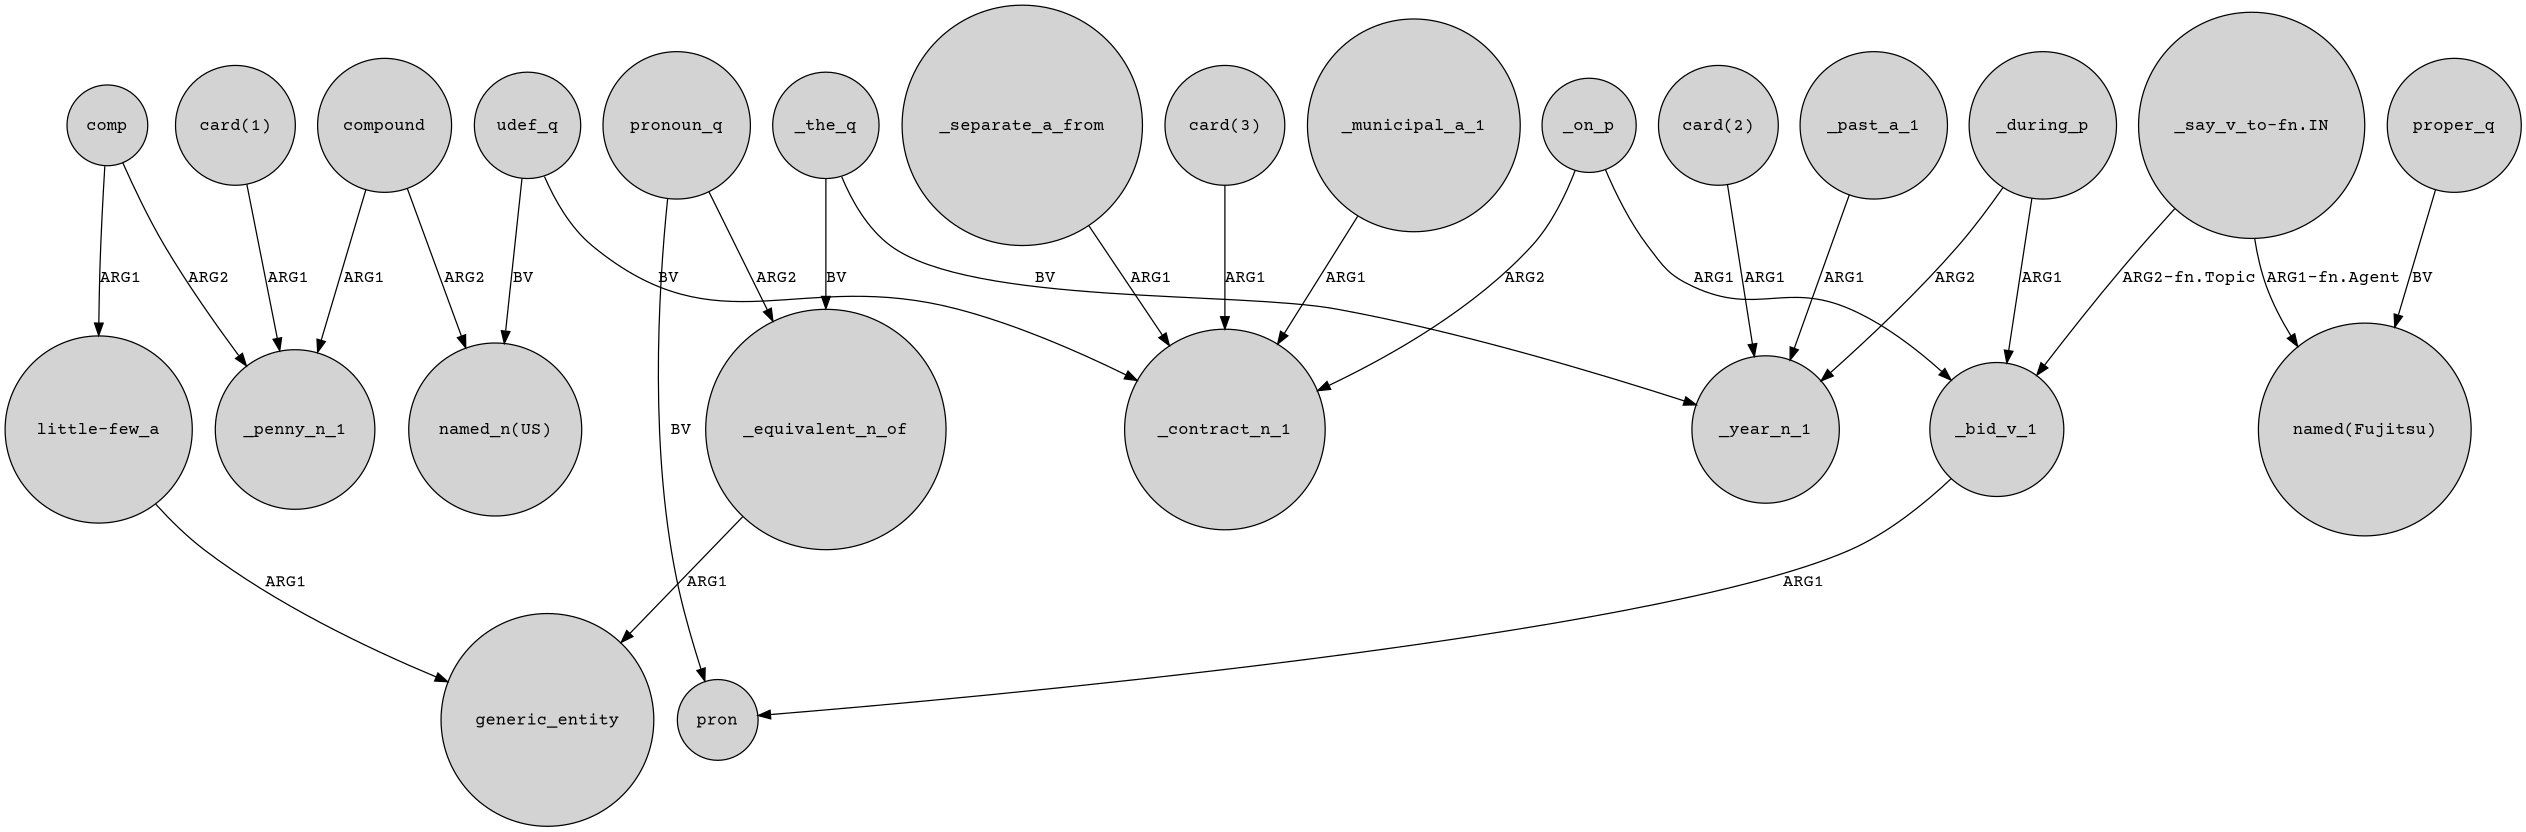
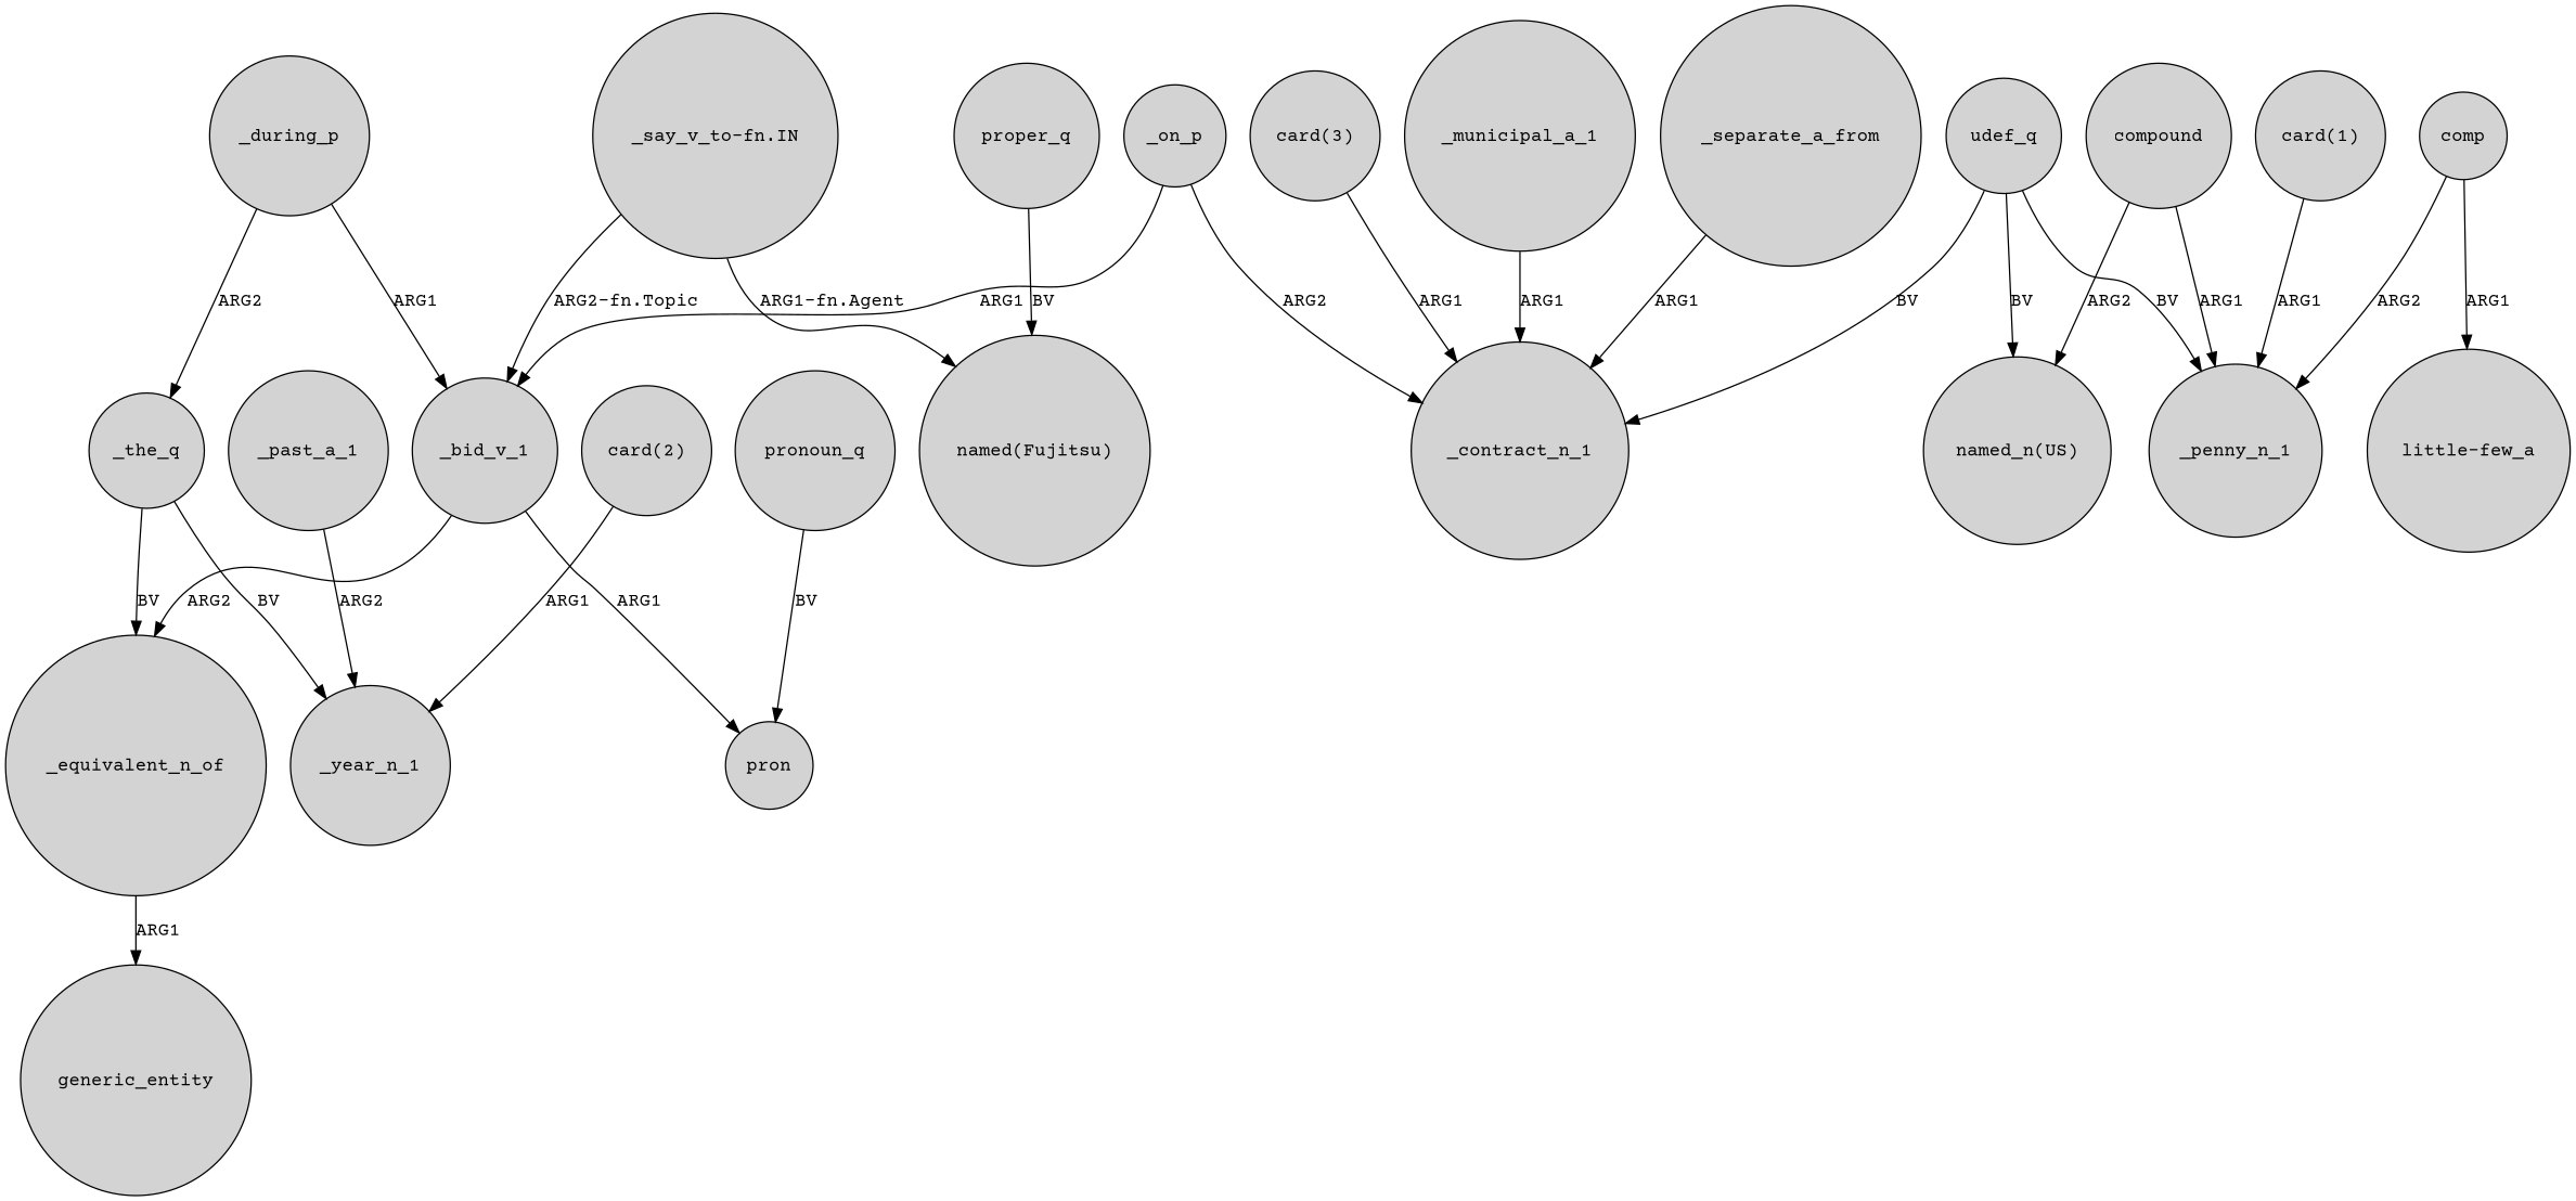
  digraph {
    fontname="Courier Prime"
    node [fontname="Courier Prime" shape=circle style=filled]
    edge [fontname="Courier Prime"]
    _bid_v_1
    _equivalent_n_of
    pron
    generic_entity
    udef_q
    "named_n(US)"
    _penny_n_1
    _contract_n_1
    _on_p
    comp
    "little-few_a"
    compound
    _separate_a_from
    "card(1)"
    _past_a_1
    _year_n_1
    proper_q
    "named(Fujitsu)"
    pronoun_q
    _during_p
    "card(2)"
    "card(3)"
    _municipal_a_1
    _the_q
    "_say_v_to-fn.IN"
-   pronoun_q -> _equivalent_n_of [label=ARG2]
+   _bid_v_1 -> _equivalent_n_of [label=ARG2]
    _bid_v_1 -> pron [label=ARG1]
    _equivalent_n_of -> generic_entity [label=ARG1]
    udef_q -> "named_n(US)" [label=BV]
+   udef_q -> _penny_n_1 [label=BV]
    udef_q -> _contract_n_1 [label=BV]
    _on_p -> _bid_v_1 [label=ARG1]
    _on_p -> _contract_n_1 [label=ARG2]
    comp -> _penny_n_1 [label=ARG2]
    comp -> "little-few_a" [label=ARG1]
-   "little-few_a" -> generic_entity [label=ARG1]
    compound -> "named_n(US)" [label=ARG2]
    compound -> _penny_n_1 [label=ARG1]
    _separate_a_from -> _contract_n_1 [label=ARG1]
    "card(1)" -> _penny_n_1 [label=ARG1]
-   _past_a_1 -> _year_n_1 [label=ARG1]
+   _past_a_1 -> _year_n_1 [label=ARG2]
    proper_q -> "named(Fujitsu)" [label=BV]
    pronoun_q -> pron [label=BV]
    _during_p -> _bid_v_1 [label=ARG1]
-   _during_p -> _year_n_1 [label=ARG2]
+   _during_p -> _the_q [label=ARG2]
    "card(2)" -> _year_n_1 [label=ARG1]
    "card(3)" -> _contract_n_1 [label=ARG1]
    _municipal_a_1 -> _contract_n_1 [label=ARG1]
    _the_q -> _equivalent_n_of [label=BV]
    _the_q -> _year_n_1 [label=BV]
    "_say_v_to-fn.IN" -> _bid_v_1 [label="ARG2-fn.Topic"]
    "_say_v_to-fn.IN" -> "named(Fujitsu)" [label="ARG1-fn.Agent"]
  }
